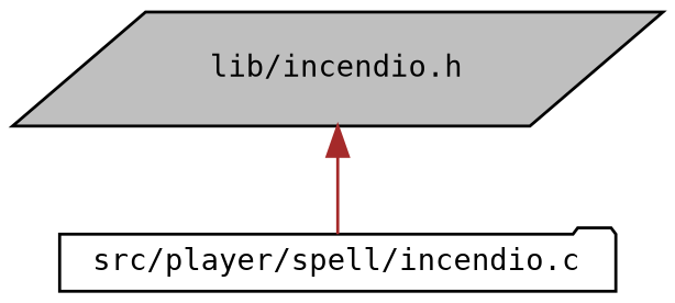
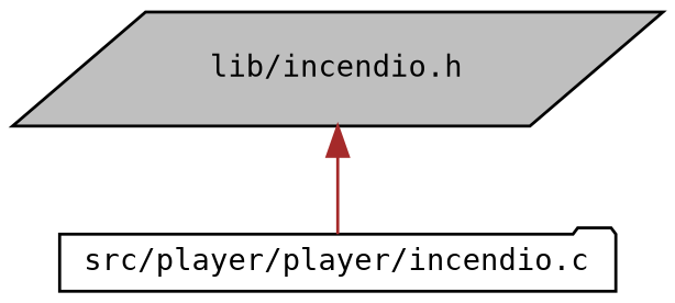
  digraph {
    fontname="DejaVu Sans Mono"
    node [color=black fontname="DejaVu Sans Mono" fontsize=10 style=filled]
    n1 [fillcolor=grey75 fontcolor=black height=0.2 label="lib/incendio.h" shape=parallelogram width=0.4]
-   n2 [fillcolor=white height=0.2 label="src/player/spell/incendio.c" shape=folder width=0.4]
+   n2 [fillcolor=white height=0.2 label="src/player/player/incendio.c" shape=folder width=0.4]
    n1 -> n2 [color=brown dir=back fontname="DejaVu Sans Mono" fontsize=10 labelfontname=Helvetica labelfontsize=10 style=solid]
  }
